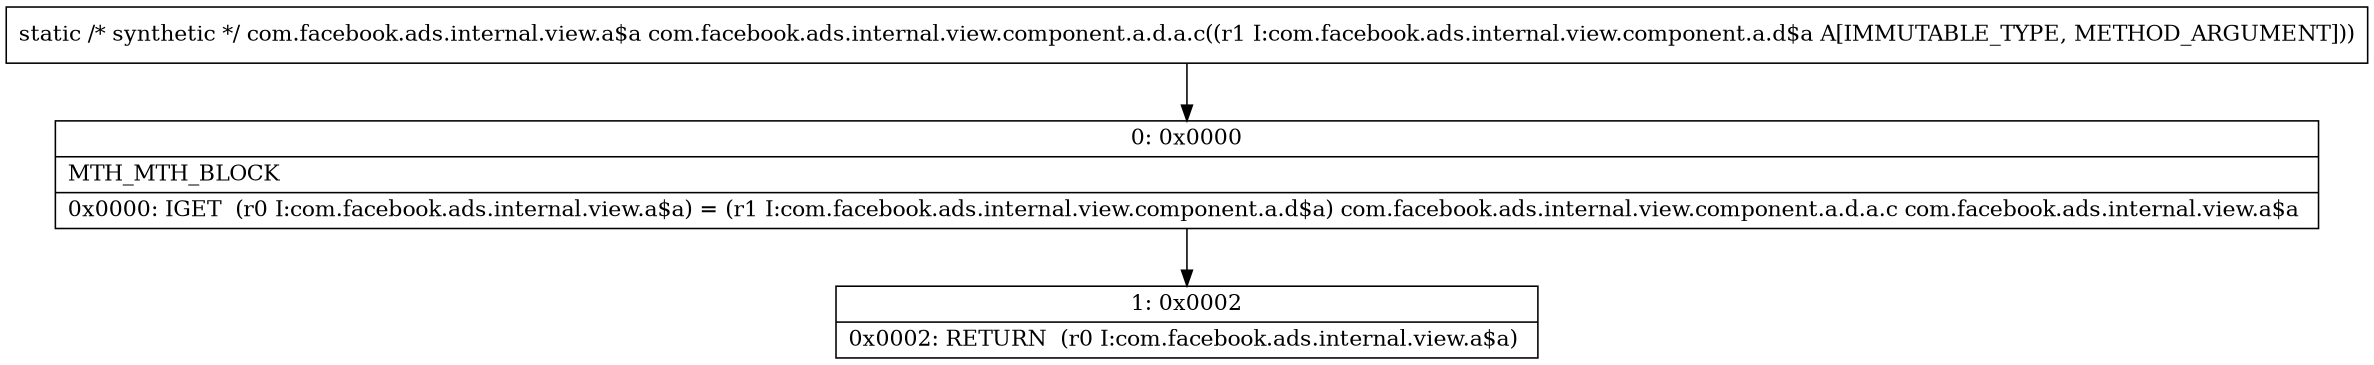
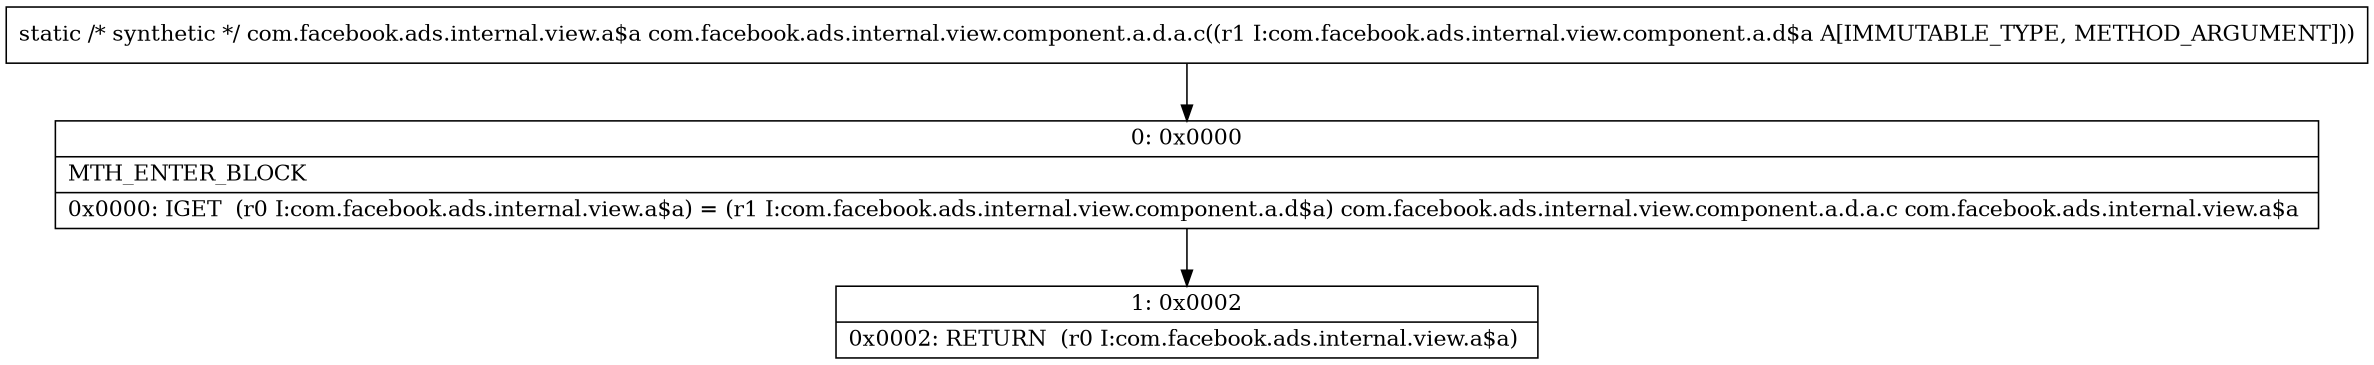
  digraph {
    node [shape=record]
-   n1 [label="{0\:\ 0x0000|MTH_MTH_BLOCK\l|0x0000: IGET  (r0 I:com.facebook.ads.internal.view.a$a) = (r1 I:com.facebook.ads.internal.view.component.a.d$a) com.facebook.ads.internal.view.component.a.d.a.c com.facebook.ads.internal.view.a$a \l}"]
+   n1 [label="{0\:\ 0x0000|MTH_ENTER_BLOCK\l|0x0000: IGET  (r0 I:com.facebook.ads.internal.view.a$a) = (r1 I:com.facebook.ads.internal.view.component.a.d$a) com.facebook.ads.internal.view.component.a.d.a.c com.facebook.ads.internal.view.a$a \l}"]
    n2 [label="{1\:\ 0x0002|0x0002: RETURN  (r0 I:com.facebook.ads.internal.view.a$a) \l}"]
    n3 [label="{static \/* synthetic *\/ com.facebook.ads.internal.view.a$a com.facebook.ads.internal.view.component.a.d.a.c((r1 I:com.facebook.ads.internal.view.component.a.d$a A[IMMUTABLE_TYPE, METHOD_ARGUMENT])) }"]
    n1 -> n2
    n3 -> n1
  }
